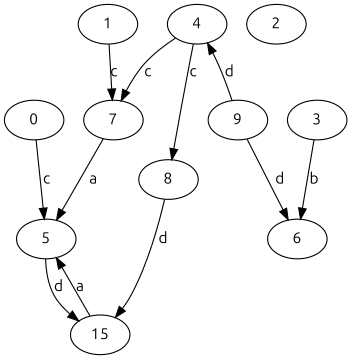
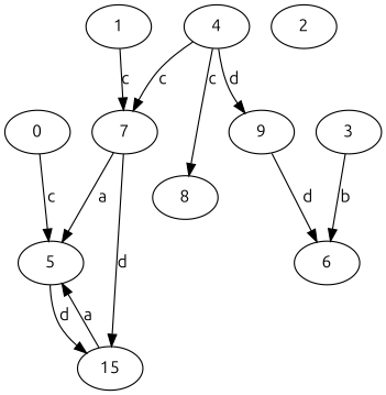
  strict digraph {
    fontname=Ubuntu
    node [fontname=Ubuntu]
    edge [fontname=Ubuntu]
    0
    5
    n3 [label=15]
    4
    7
    8
    9
    6
    1
    2
    3
    0 -> 5 [label=c]
    5 -> n3 [label=d]
    n3 -> 5 [label=a]
    4 -> 7 [label=c]
    4 -> 8 [label=c]
-   9 -> 4 [label=d]
+   4 -> 9 [label=d]
    7 -> 5 [label=a]
-   8 -> n3 [label=d]
+   7 -> n3 [label=d]
    9 -> 6 [label=d]
    1 -> 7 [label=c]
    3 -> 6 [label=b]
  }
